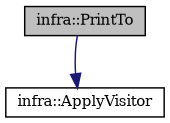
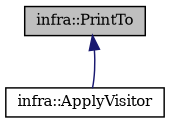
  digraph {
    rankdir=TB
    fontname="DejaVu Serif"
    node [color=black fontname="DejaVu Serif" fontsize=10 shape=record style=filled]
    n1 [fillcolor=grey75 fontcolor=black height=0.2 label="infra::PrintTo" width=0.4]
    n2 [fillcolor=white height=0.2 label="infra::ApplyVisitor" width=0.4]
-   n1 -> n2 [color=midnightblue fontname="DejaVu Serif" fontsize=10 labelfontname=Helvetica labelfontsize=10 style=solid]
+   n2 -> n1 [color=midnightblue fontname="DejaVu Serif" fontsize=10 labelfontname=Helvetica labelfontsize=10 style=solid]
  }
